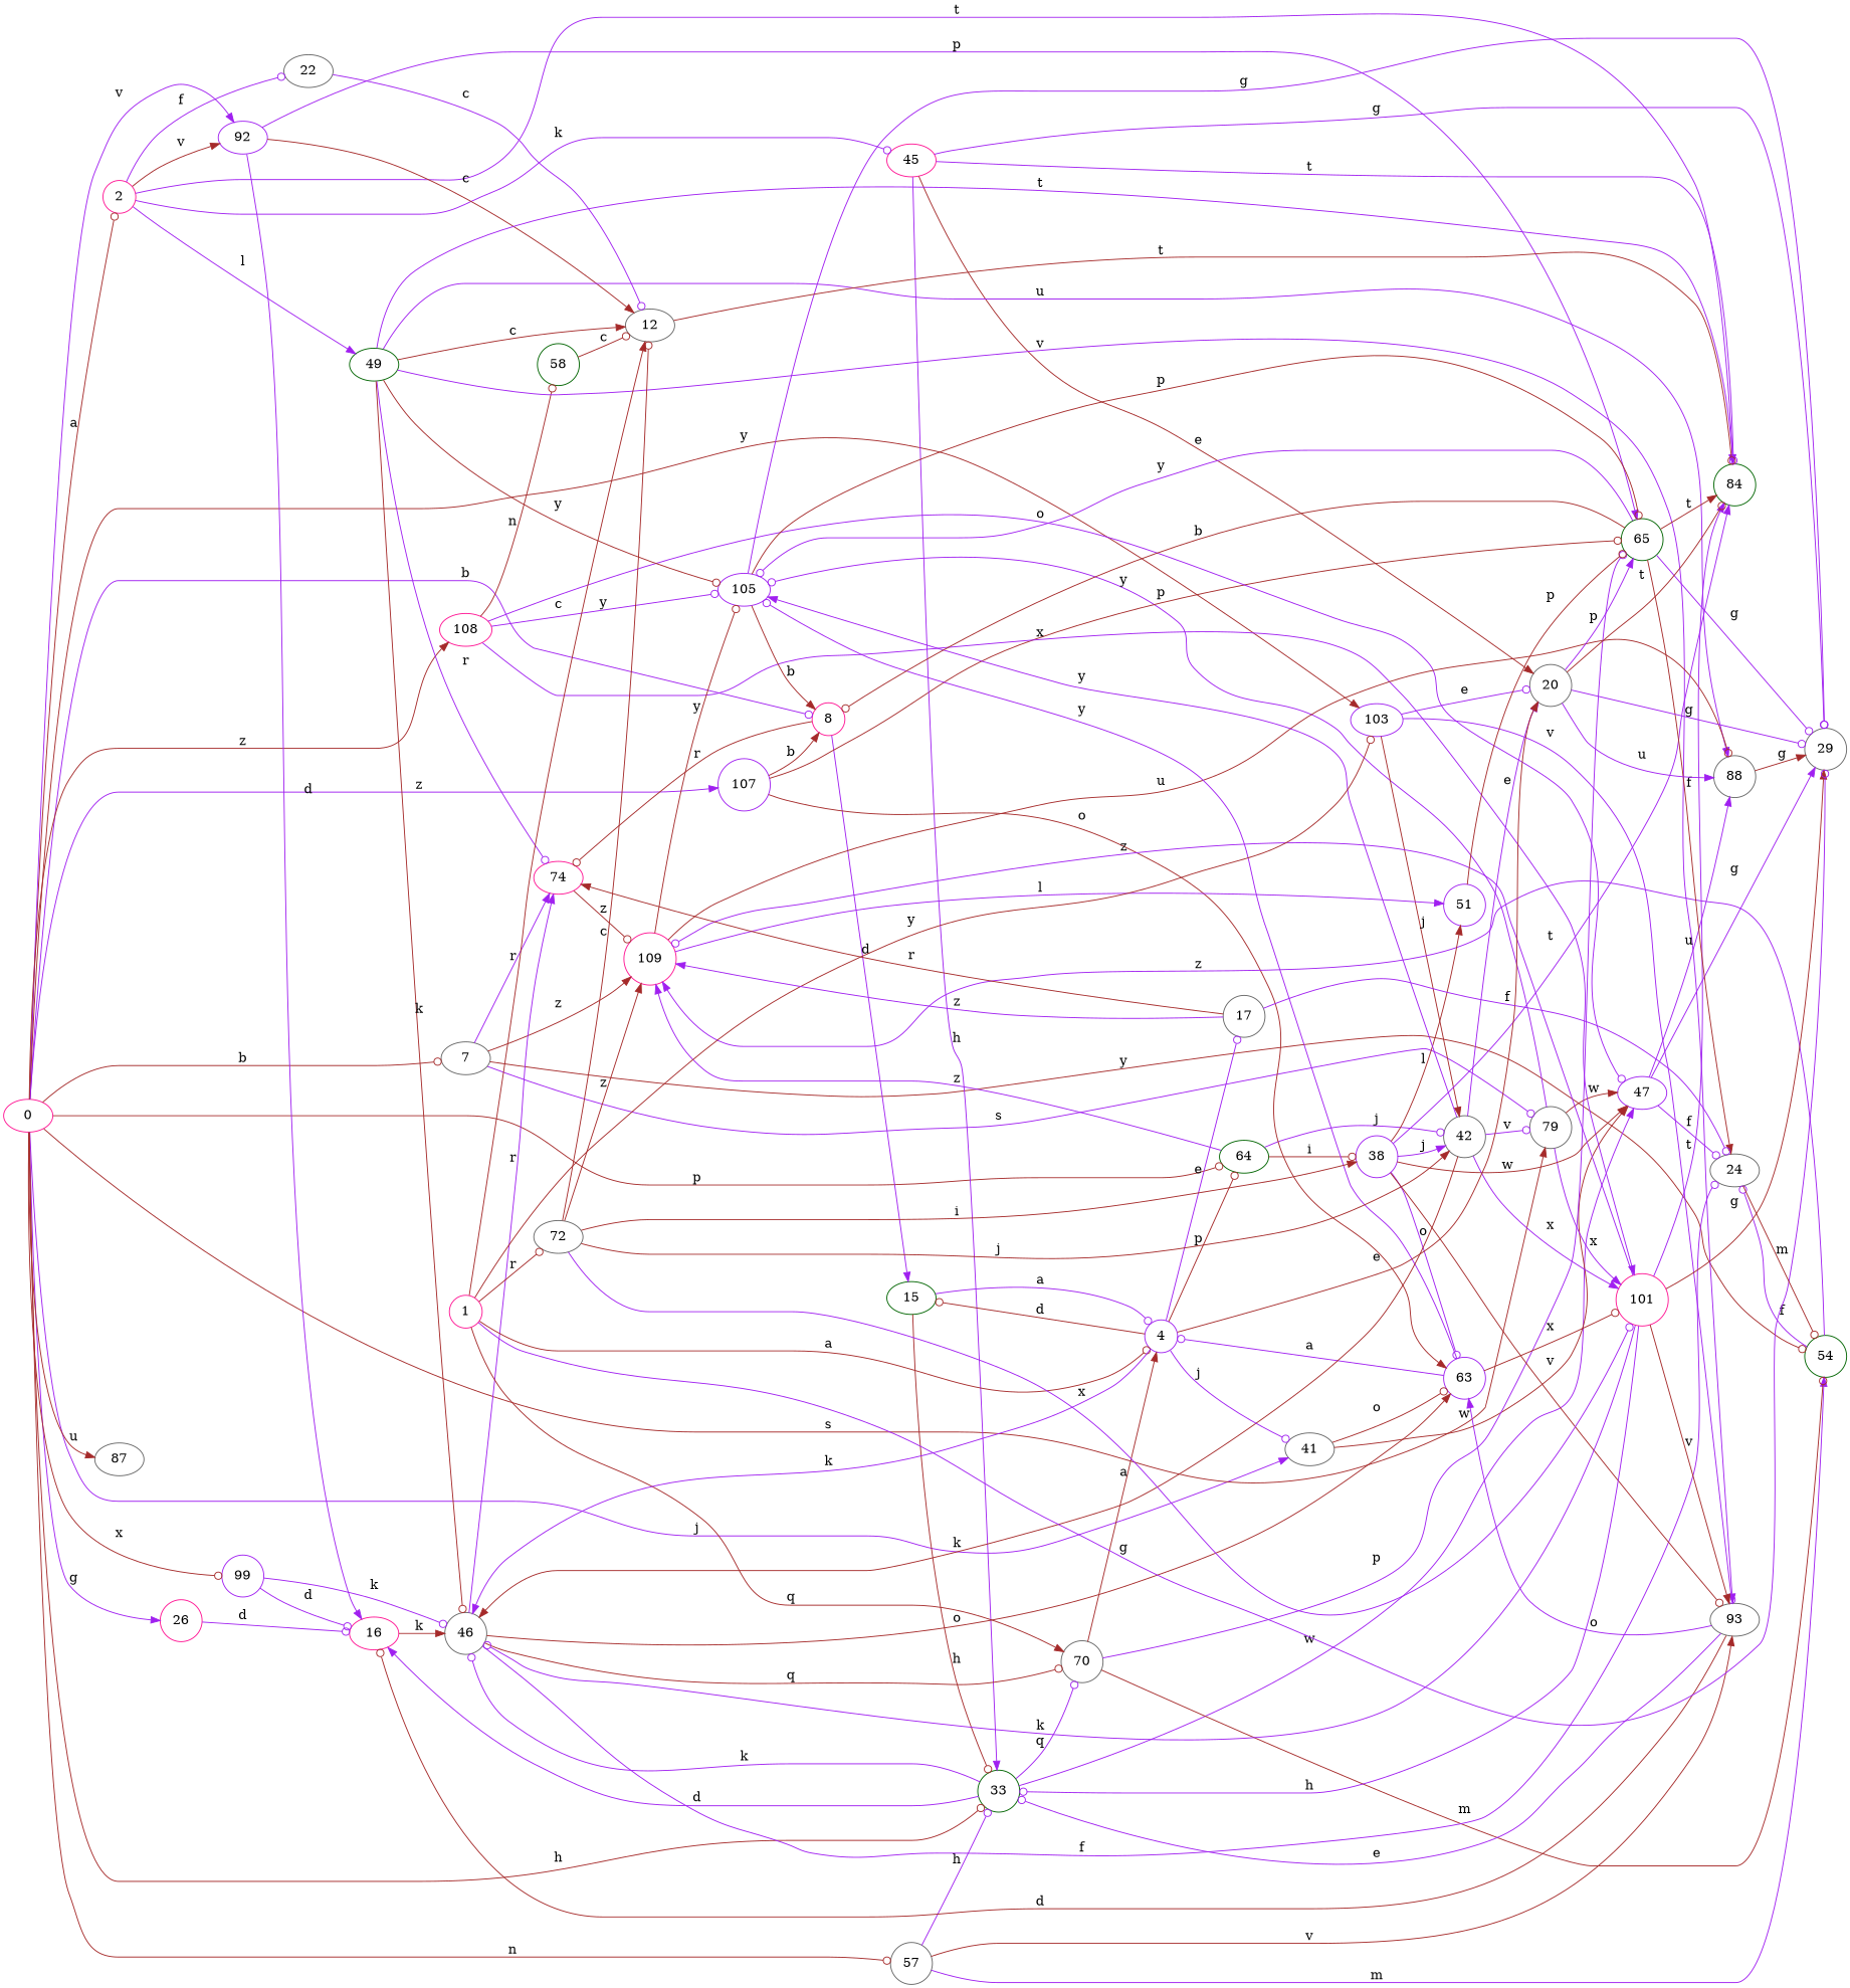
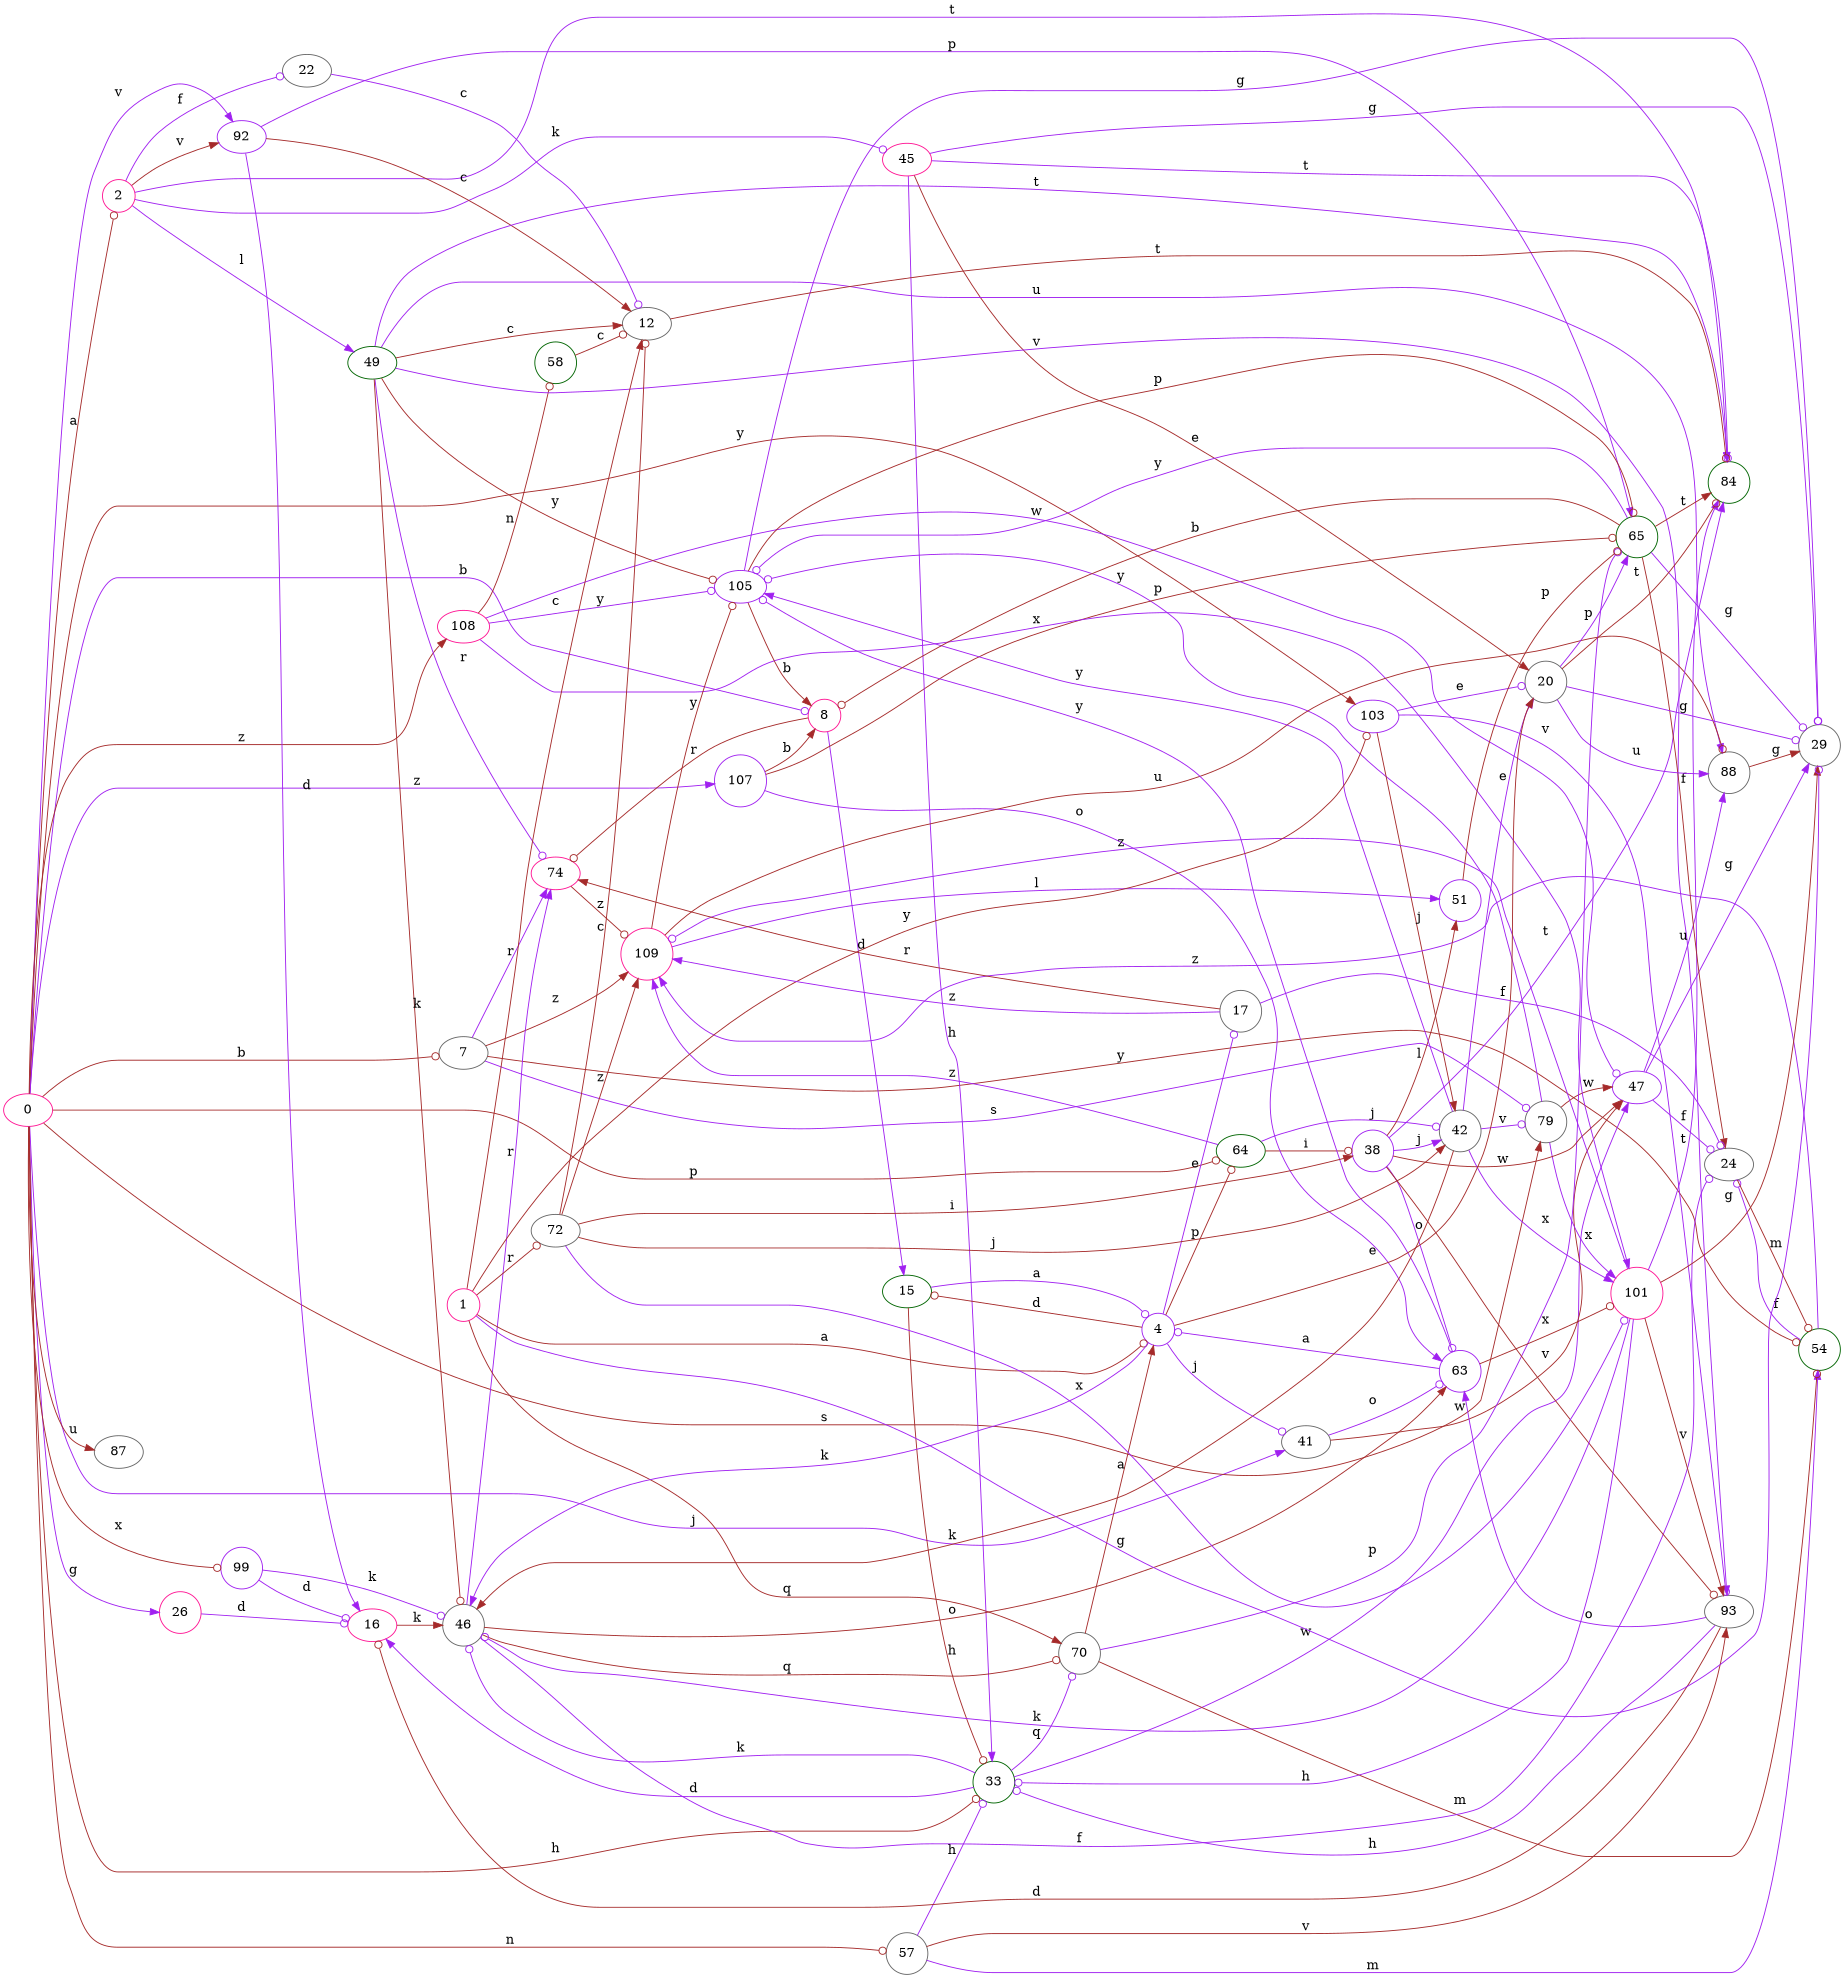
  strict digraph {
    rankdir=LR
    node [color=gray40 shape=circle]
    edge [arrowhead=odot color=purple]
    0 [color=deeppink shape=ellipse]
    2 [color=deeppink]
    7 [shape=ellipse]
    8 [color=deeppink]
    26 [color=deeppink]
    33 [color=darkgreen]
    41 [shape=ellipse]
    57
    64 [color=darkgreen shape=ellipse]
    79
    87 [shape=ellipse]
    92 [color=purple shape=ellipse]
    99 [color=purple]
    103 [color=purple shape=ellipse]
    107 [color=purple]
    108 [color=deeppink shape=ellipse]
    22 [shape=ellipse]
    45 [color=deeppink shape=ellipse]
    49 [color=darkgreen shape=ellipse]
    84 [color=darkgreen]
    74 [color=deeppink shape=ellipse]
    109 [color=deeppink]
    54 [color=darkgreen]
    15 [color=darkgreen shape=ellipse]
    16 [color=deeppink shape=ellipse]
    70
    46
    n28 [color=purple label=47 shape=ellipse]
    63 [color=purple]
    93 [shape=ellipse]
    38 [color=purple]
    42
    105 [color=purple shape=ellipse]
    101 [color=deeppink]
    12 [shape=ellipse]
    65 [color=darkgreen]
    20
    58 [color=darkgreen]
    1 [color=deeppink]
    4 [color=purple]
    29
    72 [shape=ellipse]
    17
    88
    24 [shape=ellipse]
    51 [color=purple]
    0 -> 2 [color=brown label=a]
    0 -> 7 [color=brown label=b]
    0 -> 8 [label=b]
    0 -> 26 [arrowhead=normal label=g]
    0 -> 33 [color=brown label=h]
    0 -> 41 [arrowhead=normal label=j]
    0 -> 57 [color=brown label=n]
    0 -> 64 [color=brown label=p]
    0 -> 79 [arrowhead=normal color=brown label=s]
    0 -> 87 [arrowhead=normal color=brown label=u]
    0 -> 92 [arrowhead=normal label=v]
    0 -> 99 [color=brown label=x]
    0 -> 103 [arrowhead=normal color=brown label=y]
    0 -> 107 [arrowhead=normal label=z]
    0 -> 108 [arrowhead=normal color=brown label=z]
    2 -> 92 [arrowhead=normal color=brown label=v]
    2 -> 22 [label=f]
    2 -> 45 [label=k]
    2 -> 49 [arrowhead=normal label=l]
    2 -> 84 [arrowhead=normal label=t]
    7 -> 79 [label=s]
    7 -> 74 [arrowhead=normal label=r]
    7 -> 109 [arrowhead=normal color=brown label=z]
    7 -> 54 [color=brown label=y]
    8 -> 74 [color=brown label=r]
    8 -> 15 [arrowhead=normal label=d]
    26 -> 16 [label=d]
    33 -> 16 [arrowhead=normal label=d]
    33 -> 70 [label=q]
    33 -> 46 [label=k]
    33 -> n28 [arrowhead=normal label=w]
    41 -> n28 [arrowhead=normal color=brown label=w]
-   41 -> 63 [color=brown label=o]
+   41 -> 63 [label=o]
    57 -> 33 [label=h]
    57 -> 54 [arrowhead=normal label=m]
    57 -> 93 [arrowhead=normal color=brown label=v]
    64 -> 109 [arrowhead=normal label=z]
    64 -> 38 [color=brown label=i]
    64 -> 42 [label=j]
    79 -> n28 [arrowhead=normal color=brown label=w]
    79 -> 105 [label=y]
    79 -> 101 [arrowhead=normal label=x]
    92 -> 16 [arrowhead=normal label=d]
    92 -> 12 [arrowhead=normal color=brown label=c]
    92 -> 65 [arrowhead=normal label=p]
    99 -> 16 [label=d]
    99 -> 46 [label=k]
    103 -> 93 [label=v]
    103 -> 42 [arrowhead=normal color=brown label=j]
    103 -> 20 [label=e]
    107 -> 8 [arrowhead=normal color=brown label=b]
-   107 -> 63 [arrowhead=normal color=brown label=o]
+   107 -> 63 [arrowhead=normal label=o]
    107 -> 65 [color=brown label=p]
-   108 -> n28 [label=o]
+   108 -> n28 [label=w]
    108 -> 105 [label=y]
    108 -> 101 [arrowhead=normal label=x]
    108 -> 58 [color=brown label=n]
    22 -> 12 [label=c]
    45 -> 33 [arrowhead=normal label=h]
    45 -> 84 [label=t]
    45 -> 20 [arrowhead=normal color=brown label=e]
    45 -> 29 [label=g]
    49 -> 84 [arrowhead=normal label=t]
    49 -> 74 [label=r]
    49 -> 46 [color=brown label=k]
    49 -> 93 [arrowhead=normal label=v]
    49 -> 105 [color=brown label=y]
    49 -> 12 [arrowhead=normal color=brown label=c]
    49 -> 88 [arrowhead=normal label=u]
    74 -> 109 [color=brown label=z]
    109 -> 105 [color=brown label=y]
    109 -> 88 [color=brown label=u]
    109 -> 51 [arrowhead=normal label=l]
    54 -> 109 [arrowhead=normal label=z]
    54 -> 24 [label=f]
    15 -> 33 [color=brown label=h]
    15 -> 4 [label=a]
    16 -> 46 [arrowhead=normal color=brown label=k]
    70 -> 54 [color=brown label=m]
    70 -> 65 [label=p]
    70 -> 4 [arrowhead=normal color=brown label=a]
    46 -> 74 [arrowhead=normal label=r]
    46 -> 70 [color=brown label=q]
    46 -> 63 [arrowhead=normal color=brown label=o]
    46 -> 24 [label=f]
    n28 -> 29 [arrowhead=normal label=g]
    n28 -> 88 [arrowhead=normal label=u]
    n28 -> 24 [label=f]
    63 -> 105 [label=y]
    63 -> 101 [color=brown label=x]
    63 -> 4 [label=a]
-   93 -> 33 [label=e]
+   93 -> 33 [label=h]
    93 -> 16 [color=brown label=d]
    93 -> 63 [arrowhead=normal label=o]
    38 -> 84 [arrowhead=normal label=t]
    38 -> n28 [arrowhead=normal color=brown label=w]
    38 -> 63 [label=o]
    38 -> 93 [color=brown label=v]
    38 -> 42 [arrowhead=normal label=j]
    38 -> 51 [arrowhead=normal color=brown label=l]
    42 -> 79 [label=v]
    42 -> 46 [arrowhead=normal color=brown label=k]
    42 -> 105 [arrowhead=normal label=y]
    42 -> 101 [arrowhead=normal label=x]
    42 -> 20 [arrowhead=normal label=e]
    105 -> 8 [arrowhead=normal color=brown label=b]
    105 -> 65 [color=brown label=p]
    105 -> 29 [label=g]
    101 -> 33 [label=h]
    101 -> 84 [arrowhead=normal label=t]
    101 -> 109 [label=z]
    101 -> 46 [label=k]
    101 -> 93 [arrowhead=normal color=brown label=v]
    101 -> 29 [arrowhead=normal color=brown label=g]
    12 -> 84 [color=brown label=t]
    65 -> 8 [color=brown label=b]
    65 -> 84 [arrowhead=normal color=brown label=t]
    65 -> 105 [label=y]
    65 -> 29 [label=g]
    65 -> 24 [arrowhead=normal color=brown label=f]
    20 -> 84 [color=brown label=t]
    20 -> 65 [arrowhead=normal label=p]
    20 -> 29 [label=g]
    20 -> 88 [arrowhead=normal label=u]
    58 -> 12 [color=brown label=c]
    1 -> 103 [color=brown label=y]
    1 -> 70 [arrowhead=normal color=brown label=q]
    1 -> 12 [arrowhead=normal color=brown label=c]
    1 -> 4 [color=brown label=a]
    1 -> 29 [label=g]
    1 -> 72 [color=brown label=r]
    4 -> 41 [label=j]
    4 -> 64 [color=brown label=p]
    4 -> 15 [color=brown label=d]
    4 -> 46 [arrowhead=normal label=k]
    4 -> 20 [arrowhead=normal color=brown label=e]
    4 -> 17 [label=e]
    72 -> 109 [arrowhead=normal color=brown label=z]
    72 -> 38 [arrowhead=normal color=brown label=i]
    72 -> 42 [arrowhead=normal color=brown label=j]
    72 -> 101 [label=x]
    72 -> 12 [color=brown label=c]
    17 -> 74 [arrowhead=normal color=brown label=r]
    17 -> 109 [arrowhead=normal label=z]
    17 -> 24 [label=f]
    88 -> 29 [arrowhead=normal color=brown label=g]
    24 -> 54 [color=brown label=m]
    51 -> 65 [color=brown label=p]
  }
